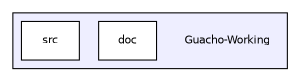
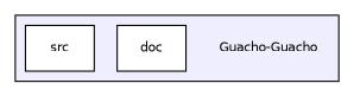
  digraph {
    compound=true
    node [fontname=Helvetica fontsize=10 shape=box color=black fillcolor=white style=filled]
-   n1 [label="Guacho-Working" shape=plaintext color="" fillcolor="" style=""]
+   n1 [label="Guacho-Guacho" shape=plaintext color="" fillcolor="" style=""]
    n2 [label=doc]
    n3 [label=src]
    subgraph cluster_1 {
      bgcolor="#eeeeff"
      pencolor=black
      n1
      n2
      n3
    }
  }
